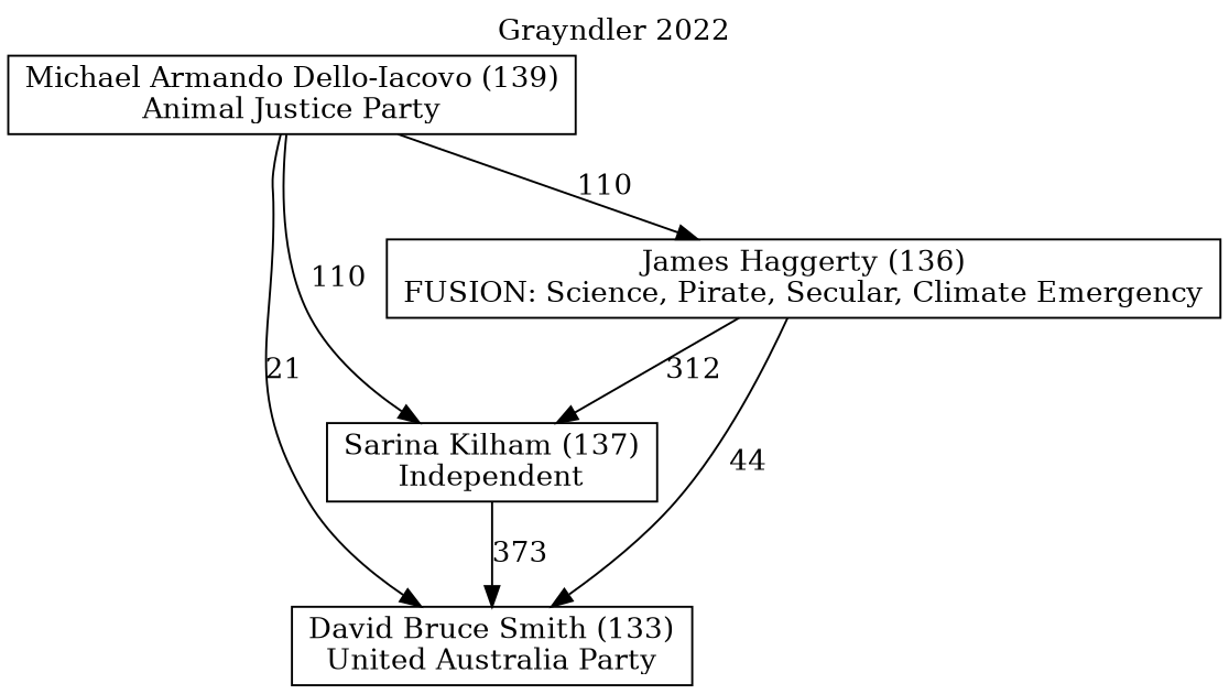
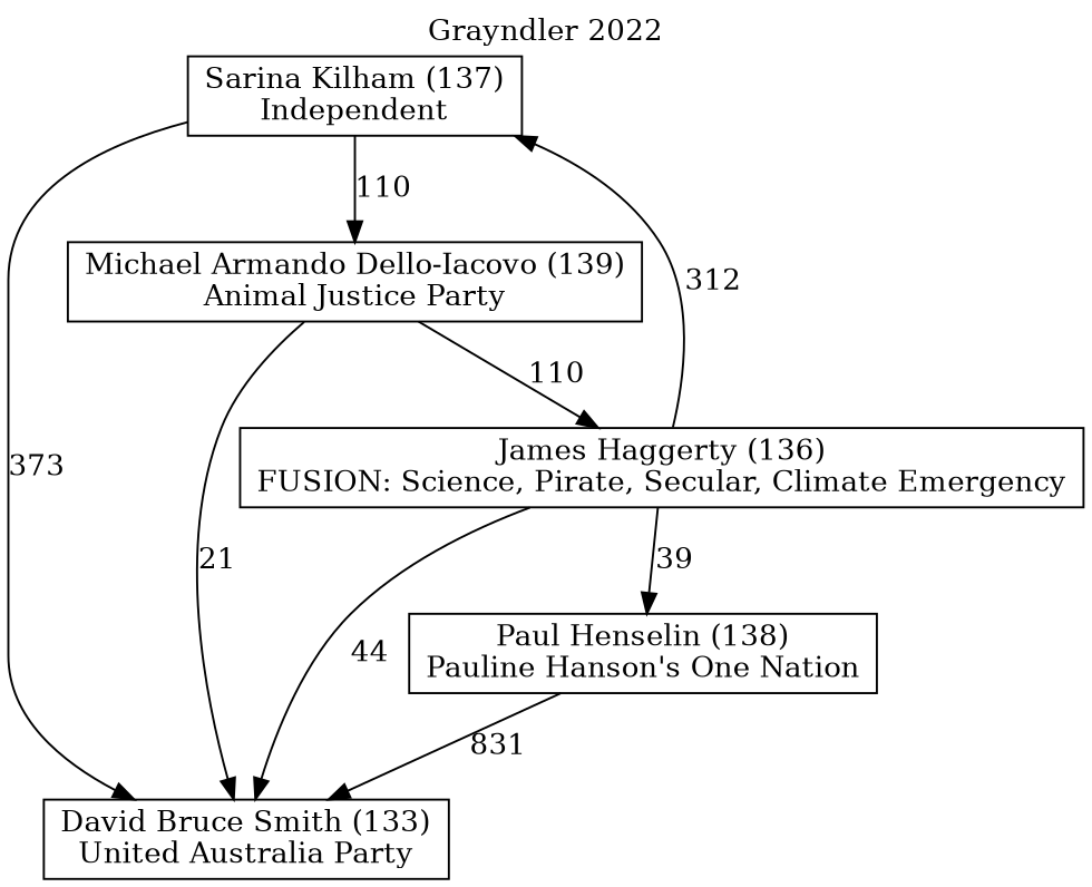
  digraph {
    label="Grayndler 2022"
    labelloc=t
    mclimit=2
    node [shape=box]
    n1 [label="David Bruce Smith (133)\nUnited Australia Party"]
    n2 [label="Sarina Kilham (137)\nIndependent"]
+   n3 [label="Paul Henselin (138)\nPauline Hanson's One Nation"]
    n4 [label="James Haggerty (136)\nFUSION: Science, Pirate, Secular, Climate Emergency"]
    n5 [label="Michael Armando Dello-Iacovo (139)\nAnimal Justice Party"]
    n2 -> n1 [label=373]
+   n3 -> n1 [label=831]
    n4 -> n1 [label=44]
    n4 -> n2 [label=312]
+   n4 -> n3 [label=39]
    n5 -> n1 [label=21]
-   n5 -> n2 [label=110]
+   n2 -> n5 [label=110]
    n5 -> n4 [label=110]
  }
